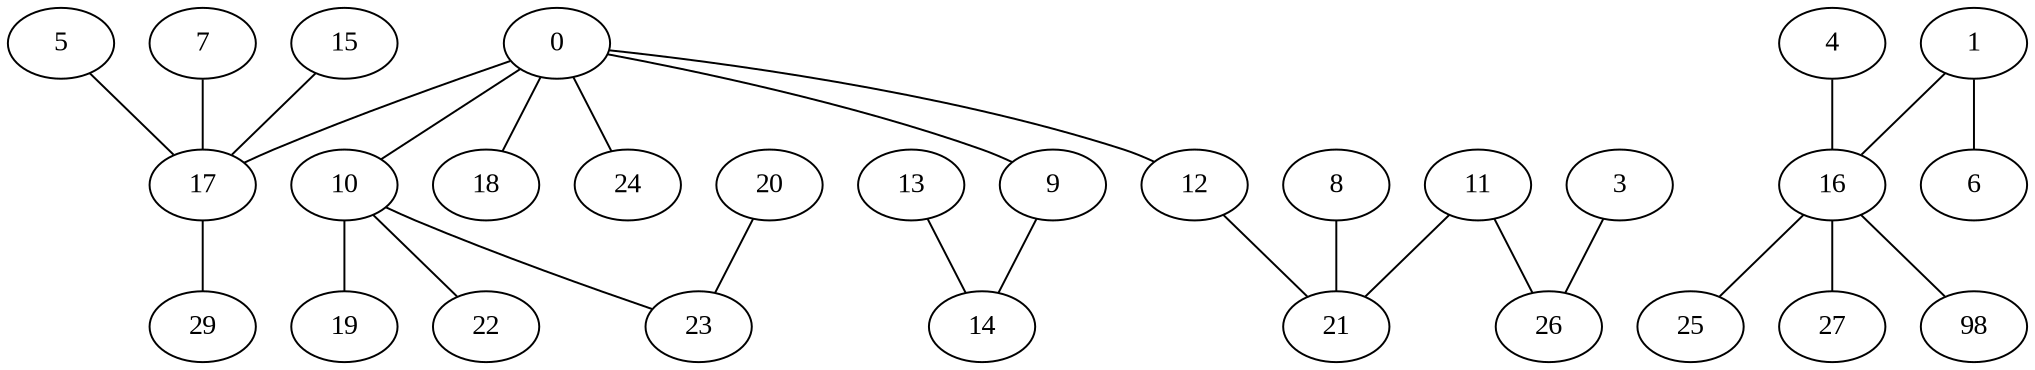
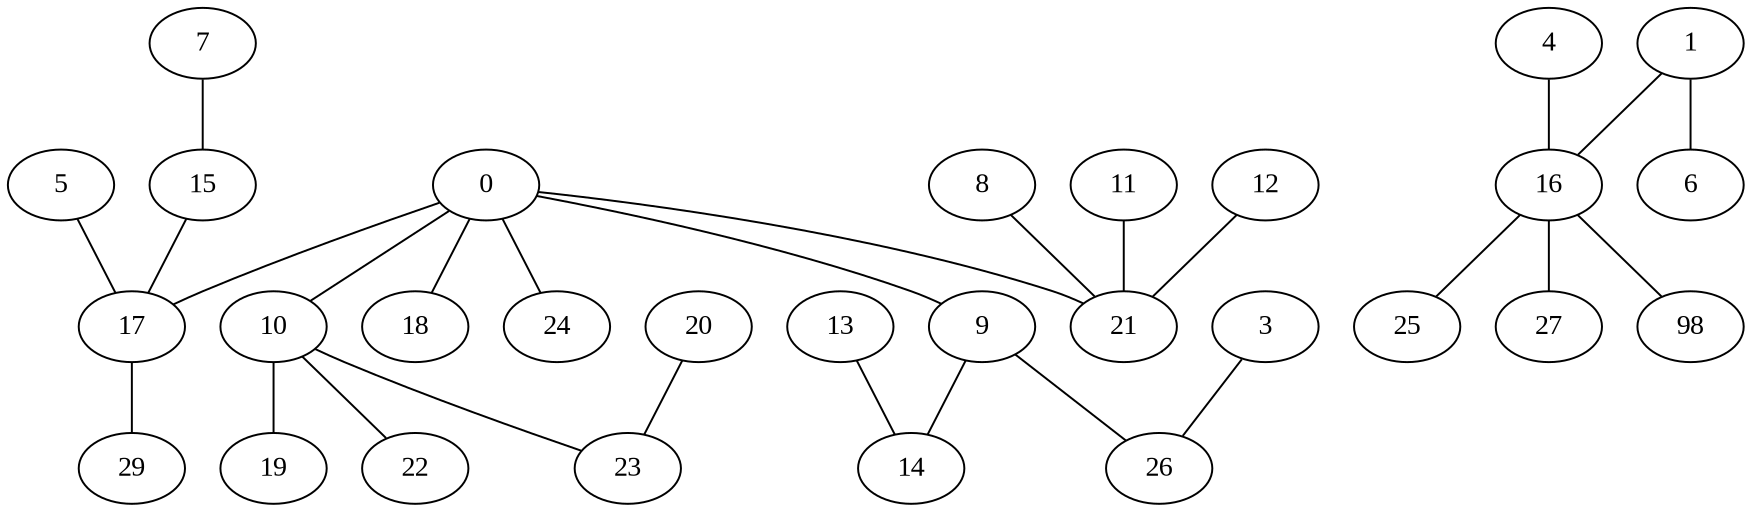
  graph {
    fontname="Liberation Serif"
    node [fontname="Liberation Serif"]
    edge [Label=0.00 fontname="Liberation Serif"]
    0 [Label="0 (0.00)"]
    9 [Label="9 (0.00)"]
    10 [Label="10 (0.00)"]
    17 [Label="17 (0.00)"]
    18 [Label="18 (0.00)"]
    21 [Label="21 (0.00)"]
    24 [Label="24 (0.00)"]
    14 [Label="14 (0.00)"]
    26 [Label="26 (0.00)"]
    19 [Label="19 (0.00)"]
    22 [Label="22 (0.00)"]
    23 [Label="23 (0.00)"]
    16 [Label="16 (0.00)"]
    25 [Label="25 (0.00)"]
    27 [Label="27 (0.00)"]
    n16 [Label="28 (0.00)" label=98]
    29 [Label="29 (0.00)"]
    1 [Label="1 (0.00)"]
    6 [Label="6 (0.00)"]
    4 [Label="4 (0.00)"]
    5 [Label="5 (0.00)"]
    7 [Label="7 (0.00)"]
    15 [Label="15 (0.00)"]
    8 [Label="8 (0.00)"]
    11 [Label="11 (0.00)"]
    12 [Label="12 (0.00)"]
    13 [Label="13 (0.00)"]
    3 [Label="3 (0.00)"]
    20 [Label="20 (0.00)"]
    0 -- 9
    0 -- 10
    0 -- 17
    0 -- 18
-   0 -- 12
+   0 -- 21
    0 -- 24
    9 -- 14
-   11 -- 26
+   9 -- 26
    10 -- 19
    10 -- 22
    10 -- 23
    17 -- 29
    16 -- 25
    16 -- 27
    16 -- n16
    1 -- 16
    1 -- 6
    4 -- 16
    5 -- 17
-   7 -- 17
+   7 -- 15
    15 -- 17
    8 -- 21
    11 -- 21
    12 -- 21
    13 -- 14
    3 -- 26
    20 -- 23
  }
